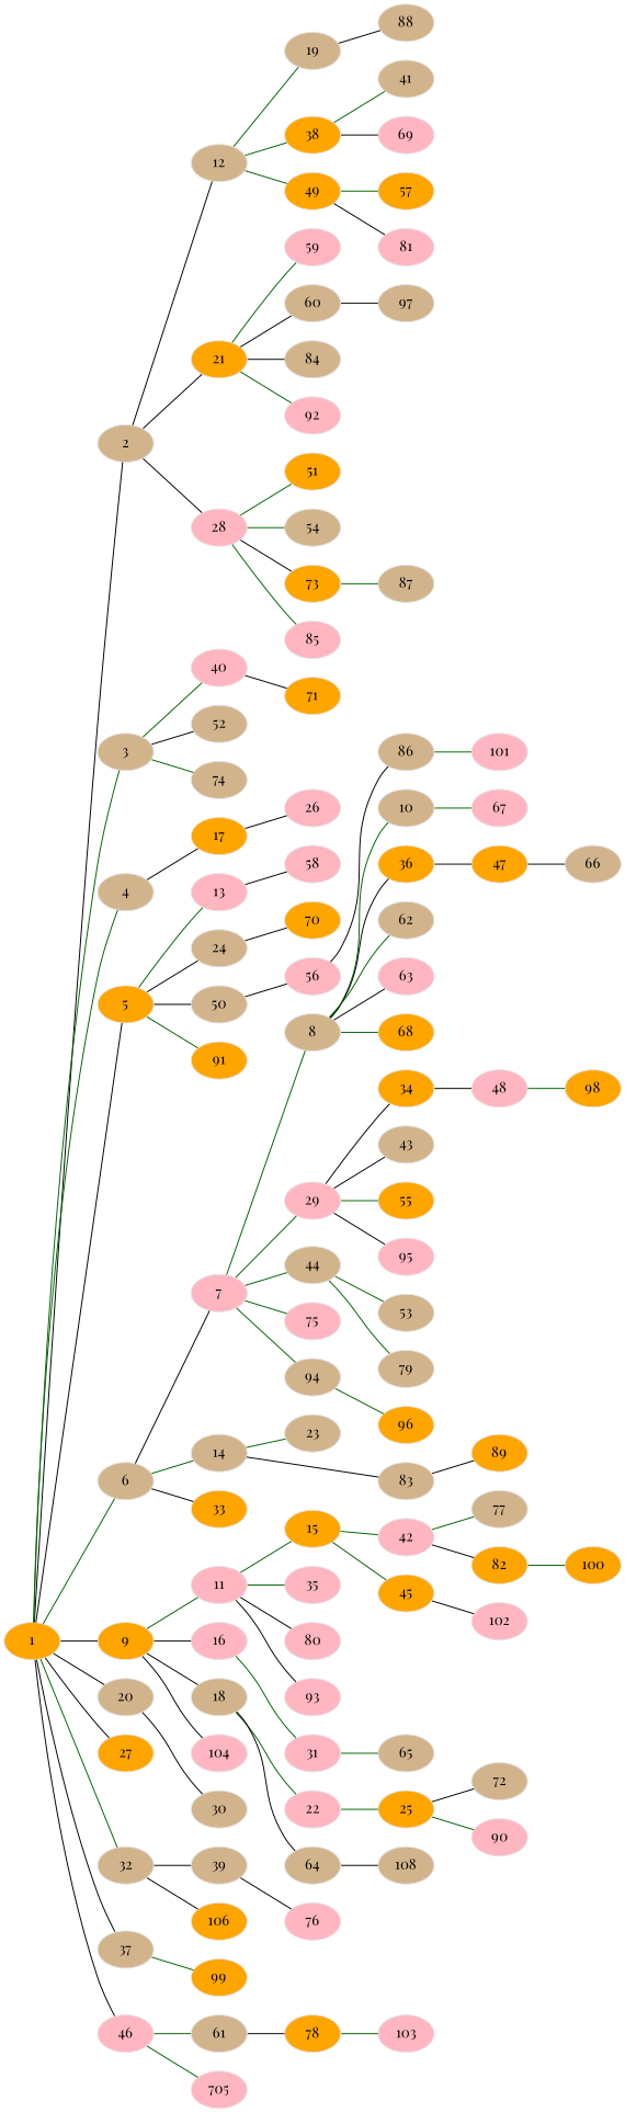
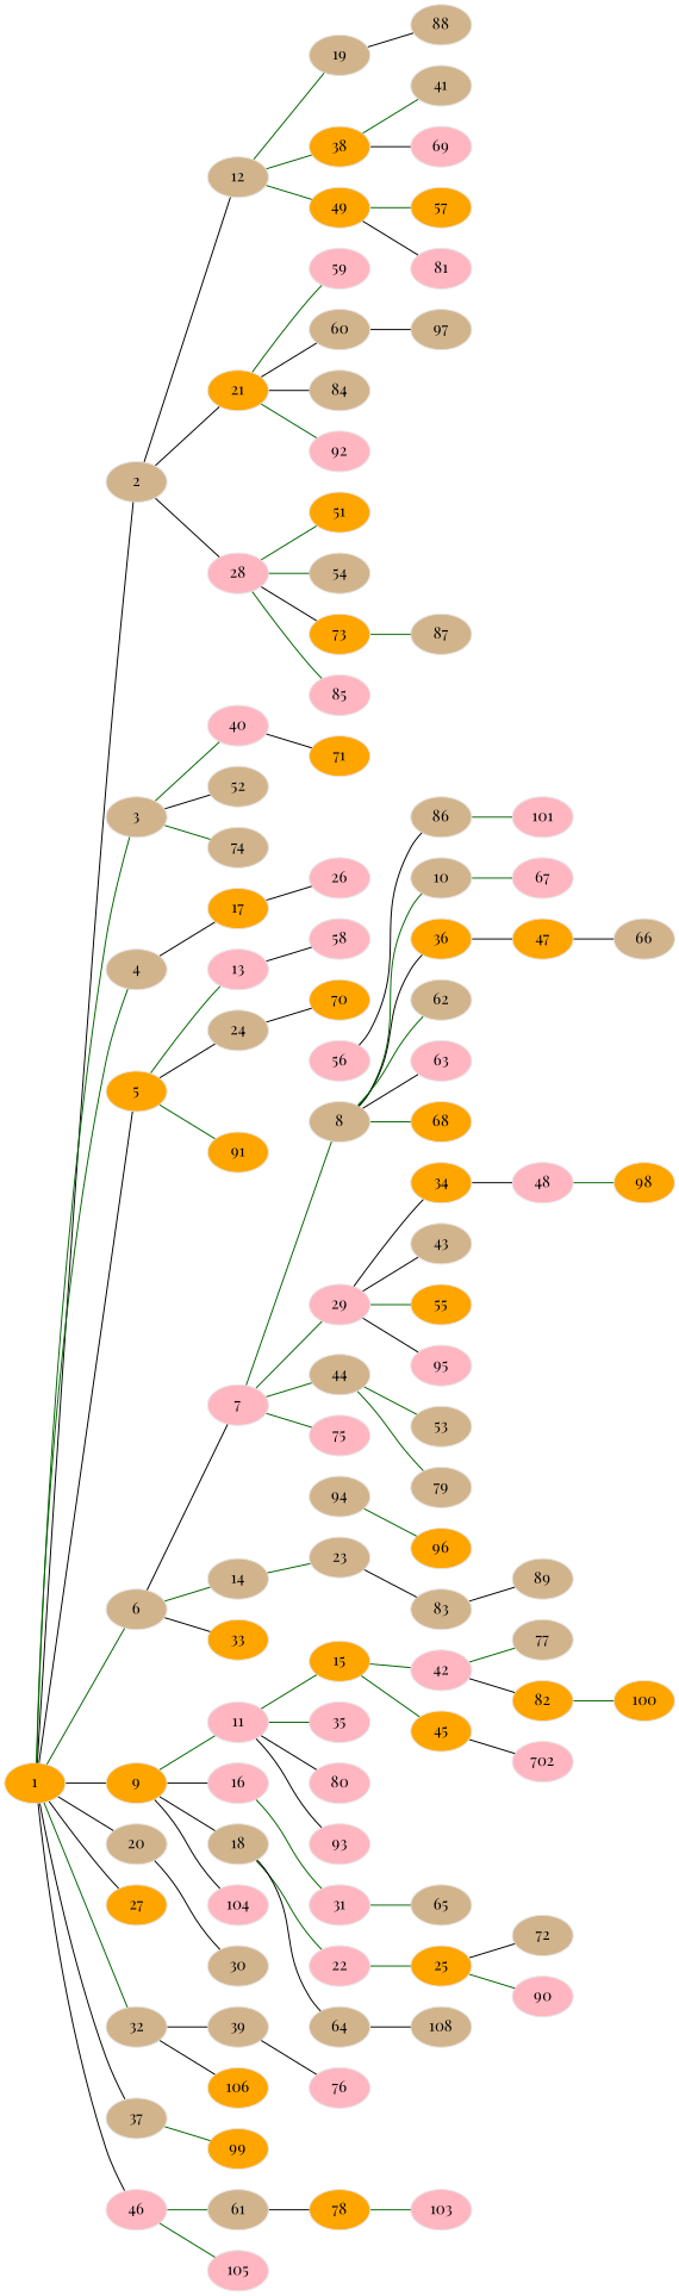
  graph {
    fontname="Playfair Display"
    rankdir=LR
    node [color=gray90 fillcolor=tan fontname="Playfair Display" style=filled]
    edge [color=black fontname="Playfair Display"]
    1 [fillcolor=orange]
    2
    3
    4
    5 [fillcolor=orange]
    6
    9 [fillcolor=orange]
    20
    27 [fillcolor=orange]
    32
    37
    46 [fillcolor=lightpink]
    12
    21 [fillcolor=orange]
    28 [fillcolor=lightpink]
    40 [fillcolor=lightpink]
    52
    74
    17 [fillcolor=orange]
    13 [fillcolor=lightpink]
    24
-   50
    91 [fillcolor=orange]
    7 [fillcolor=lightpink]
    14
    33 [fillcolor=orange]
    11 [fillcolor=lightpink]
    16 [fillcolor=lightpink]
    18
    104 [fillcolor=lightpink]
    30
    39
    106 [fillcolor=orange]
    99 [fillcolor=orange]
    61
-   105 [fillcolor=lightpink label=705]
+   105 [fillcolor=lightpink]
    19
    38 [fillcolor=orange]
    49 [fillcolor=orange]
    59 [fillcolor=lightpink]
    60
    84
    92 [fillcolor=lightpink]
    51 [fillcolor=orange]
    54
    73 [fillcolor=orange]
    85 [fillcolor=lightpink]
    71 [fillcolor=orange]
    26 [fillcolor=lightpink]
    58 [fillcolor=lightpink]
    70 [fillcolor=orange]
    56 [fillcolor=lightpink]
    8
    29 [fillcolor=lightpink]
    44
    75 [fillcolor=lightpink]
    94
    23
    83
    10
    36 [fillcolor=orange]
    62
    63 [fillcolor=lightpink]
    68 [fillcolor=orange]
    34 [fillcolor=orange]
    43
    55 [fillcolor=orange]
    95 [fillcolor=lightpink]
    53
    79
    96 [fillcolor=orange]
    67 [fillcolor=lightpink]
    47 [fillcolor=orange]
    15 [fillcolor=orange]
    35 [fillcolor=lightpink]
    80 [fillcolor=lightpink]
    93 [fillcolor=lightpink]
    31 [fillcolor=lightpink]
    22 [fillcolor=lightpink]
    64
    42 [fillcolor=lightpink]
    45 [fillcolor=orange]
    88
    41
    69 [fillcolor=lightpink]
    57 [fillcolor=orange]
    81 [fillcolor=lightpink]
-   89 [fillcolor=orange]
+   89
    77
    82 [fillcolor=orange]
-   102 [fillcolor=lightpink]
+   102 [fillcolor=lightpink label=702]
    65
    25 [fillcolor=orange]
    108
    97
    72
    90 [fillcolor=lightpink]
    87
    48 [fillcolor=lightpink]
    76 [fillcolor=lightpink]
    98 [fillcolor=orange]
    66
    100 [fillcolor=orange]
    78 [fillcolor=orange]
    86
    101 [fillcolor=lightpink]
    103 [fillcolor=lightpink]
    1 -- 2
    1 -- 3 [color=darkgreen]
    1 -- 4 [color=darkgreen]
    1 -- 5
    1 -- 6 [color=darkgreen]
    1 -- 9
    1 -- 20
    1 -- 27
    1 -- 32 [color=darkgreen]
    1 -- 37
    1 -- 46
    2 -- 12
    2 -- 21
    2 -- 28
    3 -- 40 [color=darkgreen]
    3 -- 52
    3 -- 74 [color=darkgreen]
    4 -- 17
    5 -- 13 [color=darkgreen]
    5 -- 24
-   5 -- 50
    5 -- 91 [color=darkgreen]
    6 -- 7
    6 -- 14 [color=darkgreen]
    6 -- 33
    9 -- 11 [color=darkgreen]
    9 -- 16
    9 -- 18
    9 -- 104
    20 -- 30
    32 -- 39
    32 -- 106
    37 -- 99 [color=darkgreen]
    46 -- 61 [color=darkgreen]
    46 -- 105 [color=darkgreen]
    12 -- 19 [color=darkgreen]
    12 -- 38 [color=darkgreen]
    12 -- 49 [color=darkgreen]
    21 -- 59 [color=darkgreen]
    21 -- 60
    21 -- 84
    21 -- 92 [color=darkgreen]
    28 -- 51 [color=darkgreen]
    28 -- 54 [color=darkgreen]
    28 -- 73
    28 -- 85 [color=darkgreen]
    40 -- 71
    17 -- 26
    13 -- 58
    24 -- 70
-   50 -- 56
    7 -- 8 [color=darkgreen]
    7 -- 29 [color=darkgreen]
    7 -- 44 [color=darkgreen]
    7 -- 75 [color=darkgreen]
-   7 -- 94 [color=darkgreen]
    14 -- 23 [color=darkgreen]
-   14 -- 83
+   23 -- 83
    11 -- 15 [color=darkgreen]
    11 -- 35 [color=darkgreen]
    11 -- 80
    11 -- 93
    16 -- 31 [color=darkgreen]
    18 -- 22 [color=darkgreen]
    18 -- 64
    39 -- 76
    61 -- 78
    19 -- 88
    38 -- 41 [color=darkgreen]
    38 -- 69
    49 -- 57 [color=darkgreen]
    49 -- 81
    60 -- 97
    73 -- 87 [color=darkgreen]
    56 -- 86
    8 -- 10 [color=darkgreen]
    8 -- 36
    8 -- 62 [color=darkgreen]
    8 -- 63
    8 -- 68 [color=darkgreen]
    29 -- 34
    29 -- 43
    29 -- 55 [color=darkgreen]
    29 -- 95
    44 -- 53 [color=darkgreen]
    44 -- 79 [color=darkgreen]
    94 -- 96 [color=darkgreen]
    83 -- 89
    10 -- 67 [color=darkgreen]
    36 -- 47
    34 -- 48
    47 -- 66
    15 -- 42 [color=darkgreen]
    15 -- 45 [color=darkgreen]
    31 -- 65 [color=darkgreen]
    22 -- 25 [color=darkgreen]
    64 -- 108
    42 -- 77 [color=darkgreen]
    42 -- 82
    45 -- 102
    82 -- 100 [color=darkgreen]
    25 -- 72
    25 -- 90 [color=darkgreen]
    48 -- 98 [color=darkgreen]
    78 -- 103 [color=darkgreen]
    86 -- 101 [color=darkgreen]
  }
